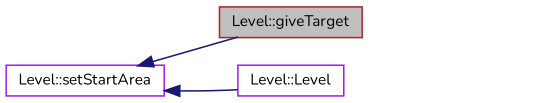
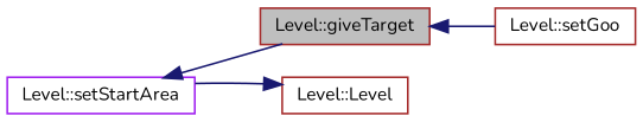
  digraph {
    fontname=Nunito
    rankdir=LR
    node [color=brown fillcolor=white fontname=Nunito fontsize=10 shape=record style=filled]
    edge [color=midnightblue dir=back fontname=Nunito fontsize=10 labelfontname=Helvetica labelfontsize=10 style=solid]
    n1 [fillcolor=grey75 fontcolor=black height=0.2 label="Level::giveTarget" width=0.4]
+   n2 [height=0.2 label="Level::setGoo" width=0.4]
    n3 [color=purple height=0.2 label="Level::setStartArea" width=0.4]
-   n4 [color=purple height=0.2 label="Level::Level" width=0.4]
+   n4 [height=0.2 label="Level::Level" width=0.4]
+   n1 -> n2
    n3 -> n1
-   n3 -> n4
+   n4 -> n3
  }
